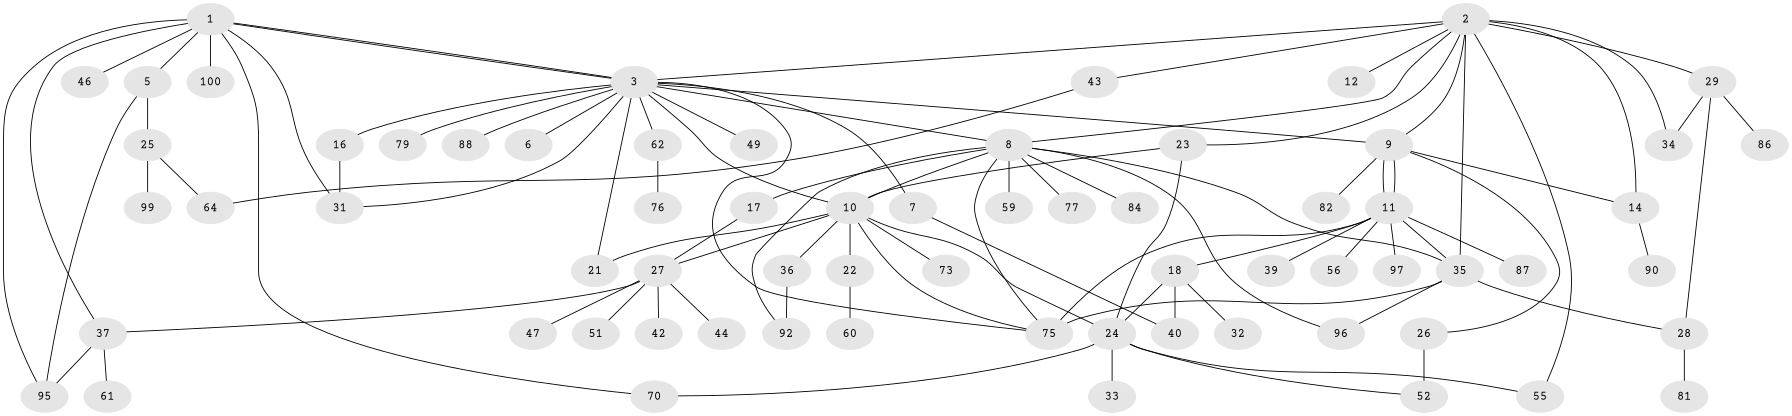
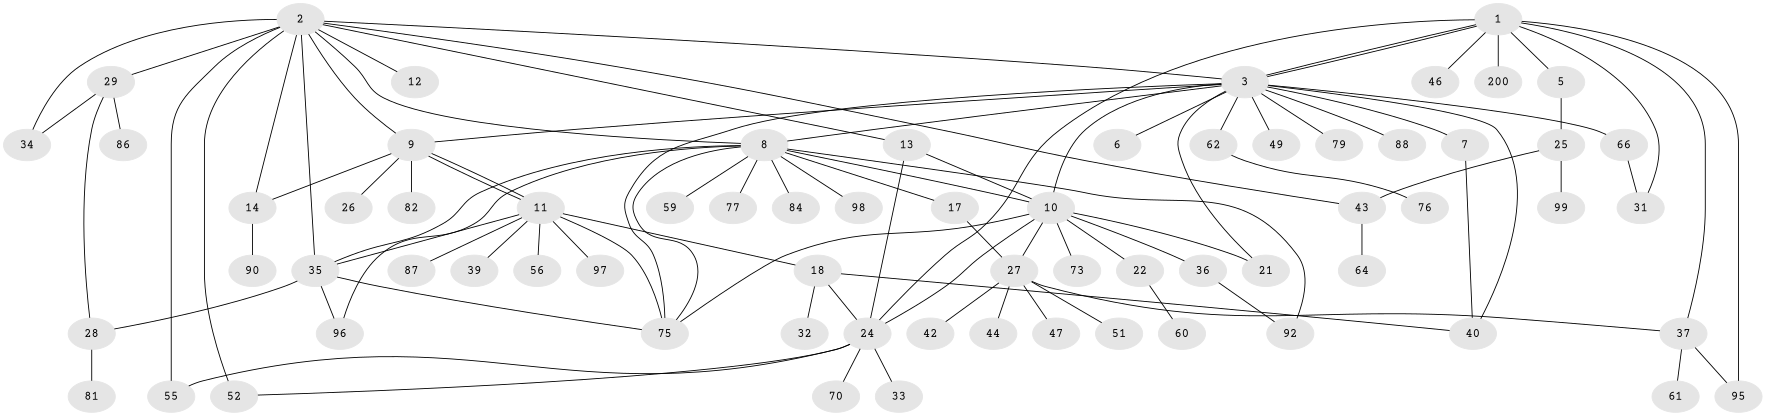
  graph {
    fontname="Courier Prime"
    node [color=gray90 fontname="Courier Prime" style=filled]
    edge [fontname="Courier Prime"]
    1 [super="+15"]
    3 [super="+4"]
    5 [super="+19"]
    24 [super="+41"]
    31 [super="+65"]
    37 [super="+52"]
    46
    n8 [label=95]
-   100
+   100 [label=200]
    2 [super="+66"]
    8 [super="+20"]
    9 [super="+80"]
    12
-   13 [label=23]
+   13
    14
    29
    34
    35 [super="+72"]
    43 [super="+49"]
    n20 [label=52]
    55
    10 [super="+67"]
    6 [super="+50"]
    7 [super="+78"]
-   16 [super="+56"]
+   16 [super="+56" label=66]
    21
    40 [super="+45"]
    62
    n29 [label=49]
    75 [super="+83"]
    79
    88
    25 [super="+48"]
    33
    70 [super="+71"]
    61
    92
    17
    59
    77
    84
    96
+   98
    11 [super="+94"]
    26
    82
    22 [super="+63"]
    27 [super="+28"]
    36 [super="+68"]
    73
    90
    n52 [label=28]
    86
    64
    60
    76
    99
    18
    39 [super="+58"]
    n60 [label=56]
    n61 [label=97]
    87
    42
    44
    47
    51 [super="+95"]
    32
    81
    1 -- 3
    1 -- 3
    1 -- 5
-   1 -- 70
+   1 -- 24
    1 -- 31
    1 -- 37
    1 -- 46
    1 -- n8
    1 -- 100
    3 -- 8
    3 -- 9
    3 -- 10
    3 -- 6
    3 -- 7
    3 -- 16
    3 -- 21
-   3 -- 31
+   3 -- 40
    3 -- 62
    3 -- n29
    3 -- 75
    3 -- 79
    3 -- 88
-   5 -- n8
    5 -- 25
    24 -- n20
    24 -- 55
    24 -- 33
    24 -- 70
    37 -- n8
    37 -- 61
    2 -- 3
    2 -- 8
    2 -- 9
    2 -- 12
    2 -- 13
    2 -- 14
    2 -- 29
    2 -- 34
    2 -- 35
    2 -- 43
-   26 -- n20 [weight=2]
+   2 -- n20 [weight=2]
    2 -- 55
    8 -- 35
    8 -- 10
    8 -- 75
    8 -- 92
    8 -- 17
    8 -- 59
    8 -- 77
    8 -- 84
    8 -- 96
+   8 -- 98
    9 -- 14
    9 -- 11
    9 -- 11
    9 -- 26
    9 -- 82
    13 -- 24
    13 -- 10
    14 -- 90
    29 -- 34
    29 -- n52
    29 -- 86
    35 -- 75
    35 -- 96
    35 -- n52
    43 -- 64
    10 -- 24
    10 -- 21
    10 -- 75
    10 -- 22
    10 -- 27
    10 -- 36
    10 -- 73
    7 -- 40
    16 -- 31
    62 -- 76
-   25 -- 64
+   25 -- 43
    25 -- 99
    17 -- 27
    11 -- 35
    11 -- 75 [weight=2]
    11 -- 18
    11 -- 39
    11 -- n60
    11 -- n61
    11 -- 87
    22 -- 60
    27 -- 37
    27 -- 42
    27 -- 44
    27 -- 47
    27 -- 51
    36 -- 92
    n52 -- 81
    18 -- 24
    18 -- 40
    18 -- 32
  }
